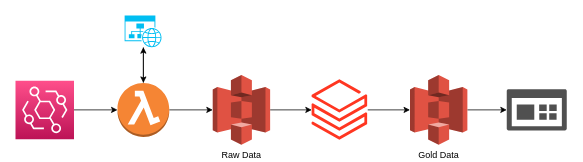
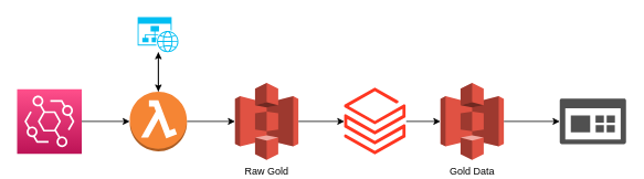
  <mxCell id="0" />
  <mxCell id="1" parent="0" />
  <mxCell id="2" value="" style="edgeStyle=orthogonalEdgeStyle;rounded=0;orthogonalLoop=1;jettySize=auto;html=1;" edge="1" parent="1" source="4" target="10"><mxGeometry relative="1" as="geometry" /></mxCell>
  <mxCell id="3" value="" style="edgeStyle=orthogonalEdgeStyle;rounded=0;orthogonalLoop=1;jettySize=auto;html=1;" edge="1" parent="1" source="4" target="8"><mxGeometry relative="1" as="geometry" /></mxCell>
  <mxCell id="4" value="" style="outlineConnect=0;dashed=0;verticalLabelPosition=bottom;verticalAlign=top;align=center;html=1;shape=mxgraph.aws3.lambda_function;fillColor=#F58534;gradientColor=none;" vertex="1" parent="1"><mxGeometry x="156" y="110" width="69" height="72" as="geometry" /></mxCell>
  <mxCell id="5" value="" style="edgeStyle=orthogonalEdgeStyle;rounded=0;orthogonalLoop=1;jettySize=auto;html=1;" edge="1" parent="1" source="6" target="4"><mxGeometry relative="1" as="geometry" /></mxCell>
  <mxCell id="6" value="" style="sketch=0;points=[[0,0,0],[0.25,0,0],[0.5,0,0],[0.75,0,0],[1,0,0],[0,1,0],[0.25,1,0],[0.5,1,0],[0.75,1,0],[1,1,0],[0,0.25,0],[0,0.5,0],[0,0.75,0],[1,0.25,0],[1,0.5,0],[1,0.75,0]];outlineConnect=0;fontColor=#232F3E;gradientColor=#FF4F8B;gradientDirection=north;fillColor=#BC1356;strokeColor=#ffffff;dashed=0;verticalLabelPosition=bottom;verticalAlign=top;align=center;html=1;fontSize=12;fontStyle=0;aspect=fixed;shape=mxgraph.aws4.resourceIcon;resIcon=mxgraph.aws4.eventbridge;" vertex="1" parent="1"><mxGeometry x="20" y="107" width="78" height="78" as="geometry" /></mxCell>
  <mxCell id="7" style="edgeStyle=orthogonalEdgeStyle;rounded=0;orthogonalLoop=1;jettySize=auto;html=1;" edge="1" parent="1" source="8" target="4"><mxGeometry relative="1" as="geometry" /></mxCell>
  <mxCell id="8" value="" style="verticalLabelPosition=bottom;html=1;verticalAlign=top;align=center;strokeColor=none;fillColor=#00BEF2;shape=mxgraph.azure.website_generic;pointerEvents=1;" vertex="1" parent="1"><mxGeometry x="165.5" y="20" width="50" height="42.5" as="geometry" /></mxCell>
  <mxCell id="9" value="" style="edgeStyle=orthogonalEdgeStyle;rounded=0;orthogonalLoop=1;jettySize=auto;html=1;" edge="1" parent="1" source="10" target="14"><mxGeometry relative="1" as="geometry"><mxPoint x="441" y="146.1" as="targetPoint" /></mxGeometry></mxCell>
- <mxCell id="10" value="Raw Data" style="outlineConnect=0;dashed=0;verticalLabelPosition=bottom;verticalAlign=top;align=center;html=1;shape=mxgraph.aws3.s3;fillColor=#E05243;gradientColor=none;" vertex="1" parent="1"><mxGeometry x="283" y="99.5" width="76.5" height="93" as="geometry" /></mxCell>
+ <mxCell id="10" value="Raw Gold" style="outlineConnect=0;dashed=0;verticalLabelPosition=bottom;verticalAlign=top;align=center;html=1;shape=mxgraph.aws3.s3;fillColor=#E05243;gradientColor=none;" vertex="1" parent="1"><mxGeometry x="283" y="99.5" width="76.5" height="93" as="geometry" /></mxCell>
  <mxCell id="11" value="" style="edgeStyle=orthogonalEdgeStyle;rounded=0;orthogonalLoop=1;jettySize=auto;html=1;startArrow=none;" edge="1" parent="1" source="15" target="12"><mxGeometry relative="1" as="geometry"><mxPoint x="524.85" y="146.1" as="sourcePoint" /></mxGeometry></mxCell>
  <mxCell id="12" value="" style="sketch=0;pointerEvents=1;shadow=0;dashed=0;html=1;strokeColor=none;labelPosition=center;verticalLabelPosition=bottom;verticalAlign=top;align=center;fillColor=#505050;shape=mxgraph.mscae.intune.dashboard" vertex="1" parent="1"><mxGeometry x="675" y="118.63" width="80" height="54.75" as="geometry" /></mxCell>
  <mxCell id="13" value="" style="edgeStyle=orthogonalEdgeStyle;rounded=0;orthogonalLoop=1;jettySize=auto;html=1;" edge="1" parent="1" source="14" target="15"><mxGeometry relative="1" as="geometry" /></mxCell>
  <mxCell id="14" value="" style="aspect=fixed;html=1;points=[];align=center;image;fontSize=12;image=img/lib/azure2/analytics/Azure_Databricks.svg;" vertex="1" parent="1"><mxGeometry x="415" y="103.69" width="74.66" height="84.62" as="geometry" /></mxCell>
- <mxCell id="15" value="Gold Data" style="outlineConnect=0;dashed=0;verticalLabelPosition=bottom;verticalAlign=top;align=center;html=1;shape=mxgraph.aws3.s3;fillColor=#E05243;gradientColor=none;" vertex="1" parent="1"><mxGeometry x="546" y="99.51" width="76.5" height="93" as="geometry" /></mxCell>
+ <mxCell id="15" value="Gold Data" style="outlineConnect=0;dashed=0;verticalLabelPosition=bottom;verticalAlign=top;align=center;html=1;shape=mxgraph.aws3.s3;fillColor=#E05243;gradientColor=none;" vertex="1" parent="1"><mxGeometry x="531" y="99.51" width="76.5" height="93" as="geometry" /></mxCell>
